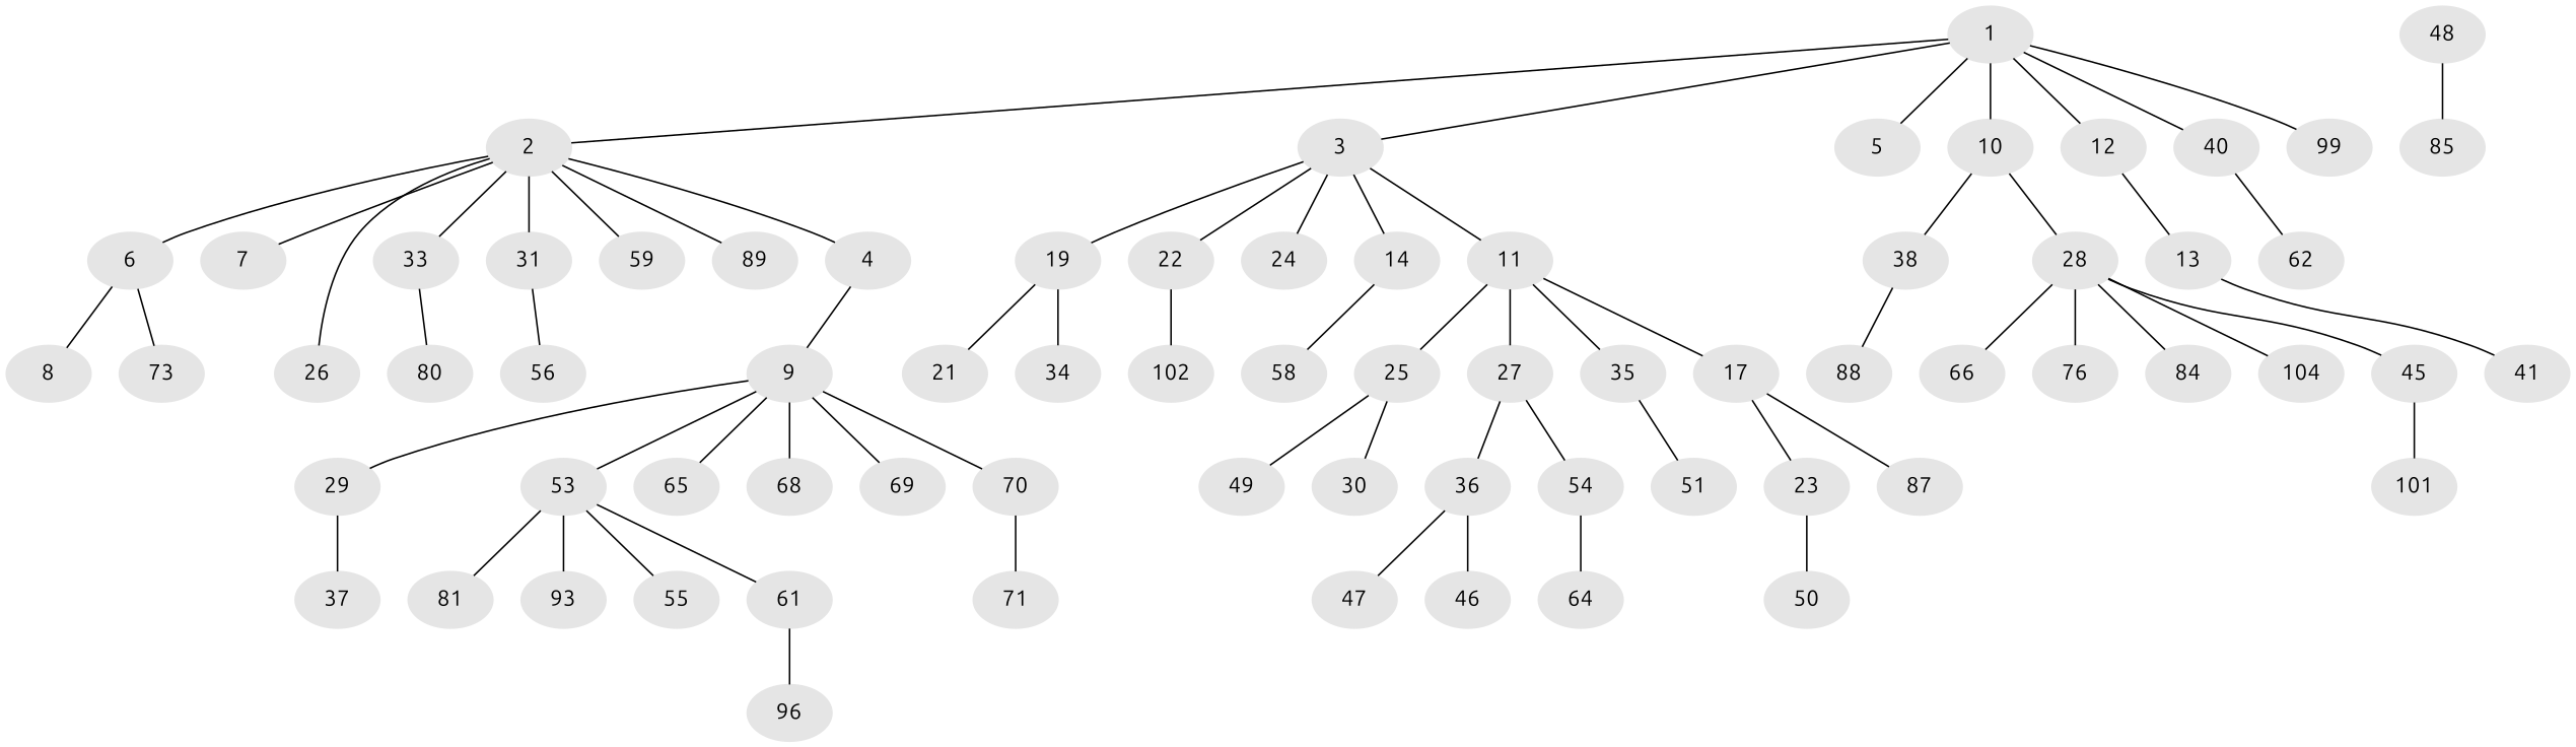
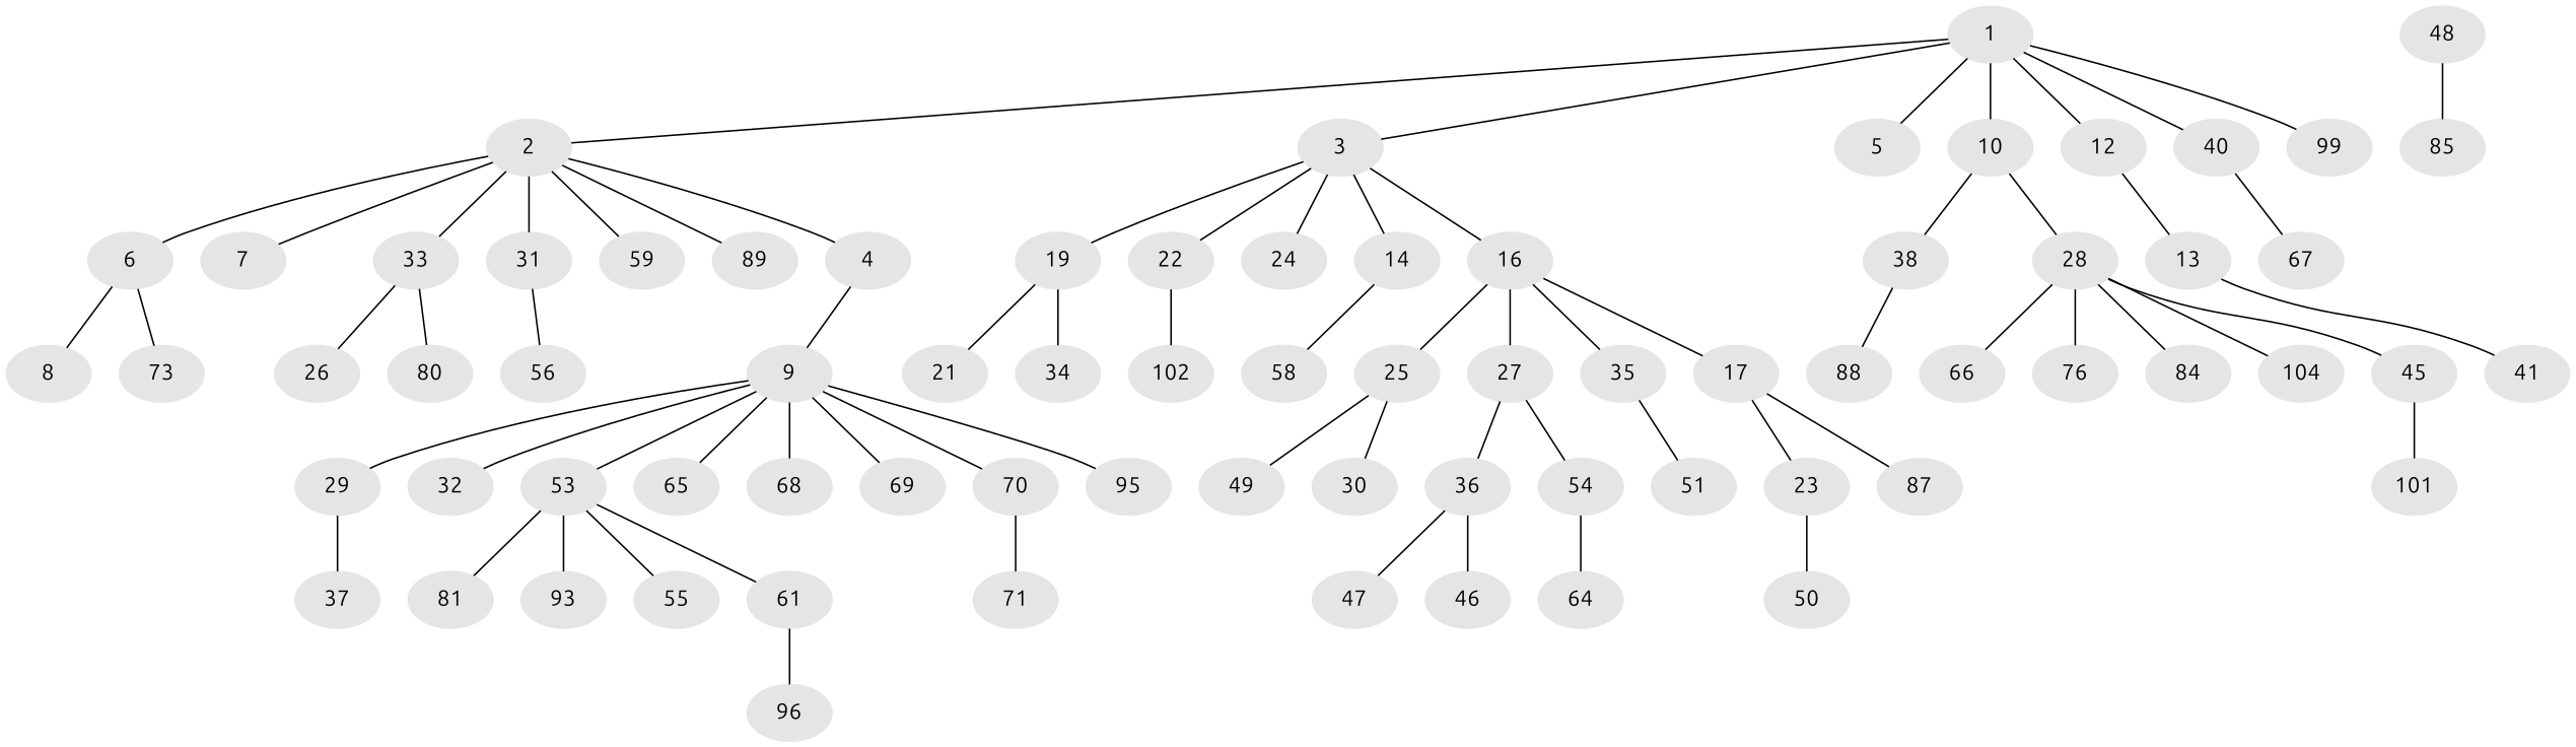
  graph {
    fontname=Ubuntu
    node [color=gray90 fontname=Ubuntu style=filled]
    edge [fontname=Ubuntu]
    1 [super="+42"]
    2 [super="+11"]
    3 [super="+43"]
    5 [super="+78"]
    10
    12
    40 [super="+63"]
    99
    4
    6 [super="+52"]
    7
    26
    31
    33 [super="+94"]
    59
    89
    14
-   16 [super="+86" label=11]
+   16 [super="+86"]
    19 [super="+20"]
    22
    24
    28 [super="+57"]
    38 [super="+44"]
    13 [super="+15"]
-   62
+   62 [label=67]
    9 [super="+18"]
    8 [super="+72"]
    73 [super="+90"]
    56
    80
    48 [super="+100"]
    85
    58 [super="+67"]
    17 [super="+30"]
    25 [super="+98"]
    27 [super="+39"]
    35
    21
    34
    102
    29
+   32
    53 [super="+77"]
    65 [super="+83"]
    68
    69
    70 [super="+82"]
+   95
    37
    55 [super="+92"]
    61
    81
    93
    71
    45 [super="+75"]
    66
    76
    84
    104
    88
    41
    23
    87
    49
    n65 [label=30]
    36 [super="+79"]
    54 [super="+74"]
    51 [super="+97"]
    50
    46 [super="+103"]
    47
    64 [super="+91"]
    101
    96
    1 -- 2
    1 -- 3
    1 -- 5
    1 -- 10
    1 -- 12
    1 -- 40
    1 -- 99
    2 -- 4
    2 -- 6
    2 -- 7
-   2 -- 26
+   33 -- 26
    2 -- 31
    2 -- 33
    2 -- 59
    2 -- 89
    3 -- 14
    3 -- 16
    3 -- 19
    3 -- 22
    3 -- 24
    10 -- 28
    10 -- 38
    12 -- 13
    40 -- 62
    4 -- 9
    6 -- 8
    6 -- 73
    31 -- 56
    33 -- 80
    14 -- 58
    16 -- 17
    16 -- 25
    16 -- 27
    16 -- 35
    19 -- 21
    19 -- 34
    22 -- 102
    28 -- 45
    28 -- 66
    28 -- 76
    28 -- 84
    28 -- 104
    38 -- 88
    13 -- 41
    9 -- 29
+   9 -- 32
    9 -- 53
    9 -- 65
    9 -- 68
    9 -- 69
    9 -- 70
+   9 -- 95
    48 -- 85
    17 -- 23
    17 -- 87
    25 -- 49
    25 -- n65
    27 -- 36
    27 -- 54
    35 -- 51
    29 -- 37
    53 -- 55
    53 -- 61
    53 -- 81
    53 -- 93
    70 -- 71
    61 -- 96
    45 -- 101
    23 -- 50
    36 -- 46
    36 -- 47
    54 -- 64
  }
